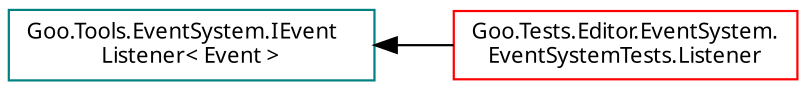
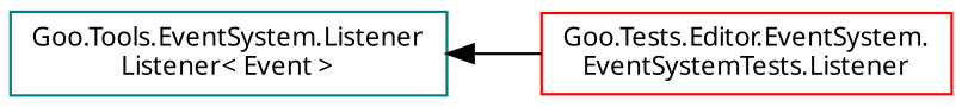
  digraph {
    rankdir=LR
    node [fillcolor=white fontname=Calibrii fontsize=10 shape=record style=filled]
-   n1 [color=teal height=0.2 label="Goo.Tools.EventSystem.IEvent\lListener\< Event \>" width=0.4]
+   n1 [color=teal height=0.2 label="Goo.Tools.EventSystem.Listener\lListener\< Event \>" width=0.4]
    n2 [color=red height=0.2 label="Goo.Tests.Editor.EventSystem.\lEventSystemTests.Listener" width=0.4]
    n1 -> n2 [color=black dir=back fontname=Calibrii fontsize=10 labelfontname=Calibrii labelfontsize=10 style=solid]
  }
